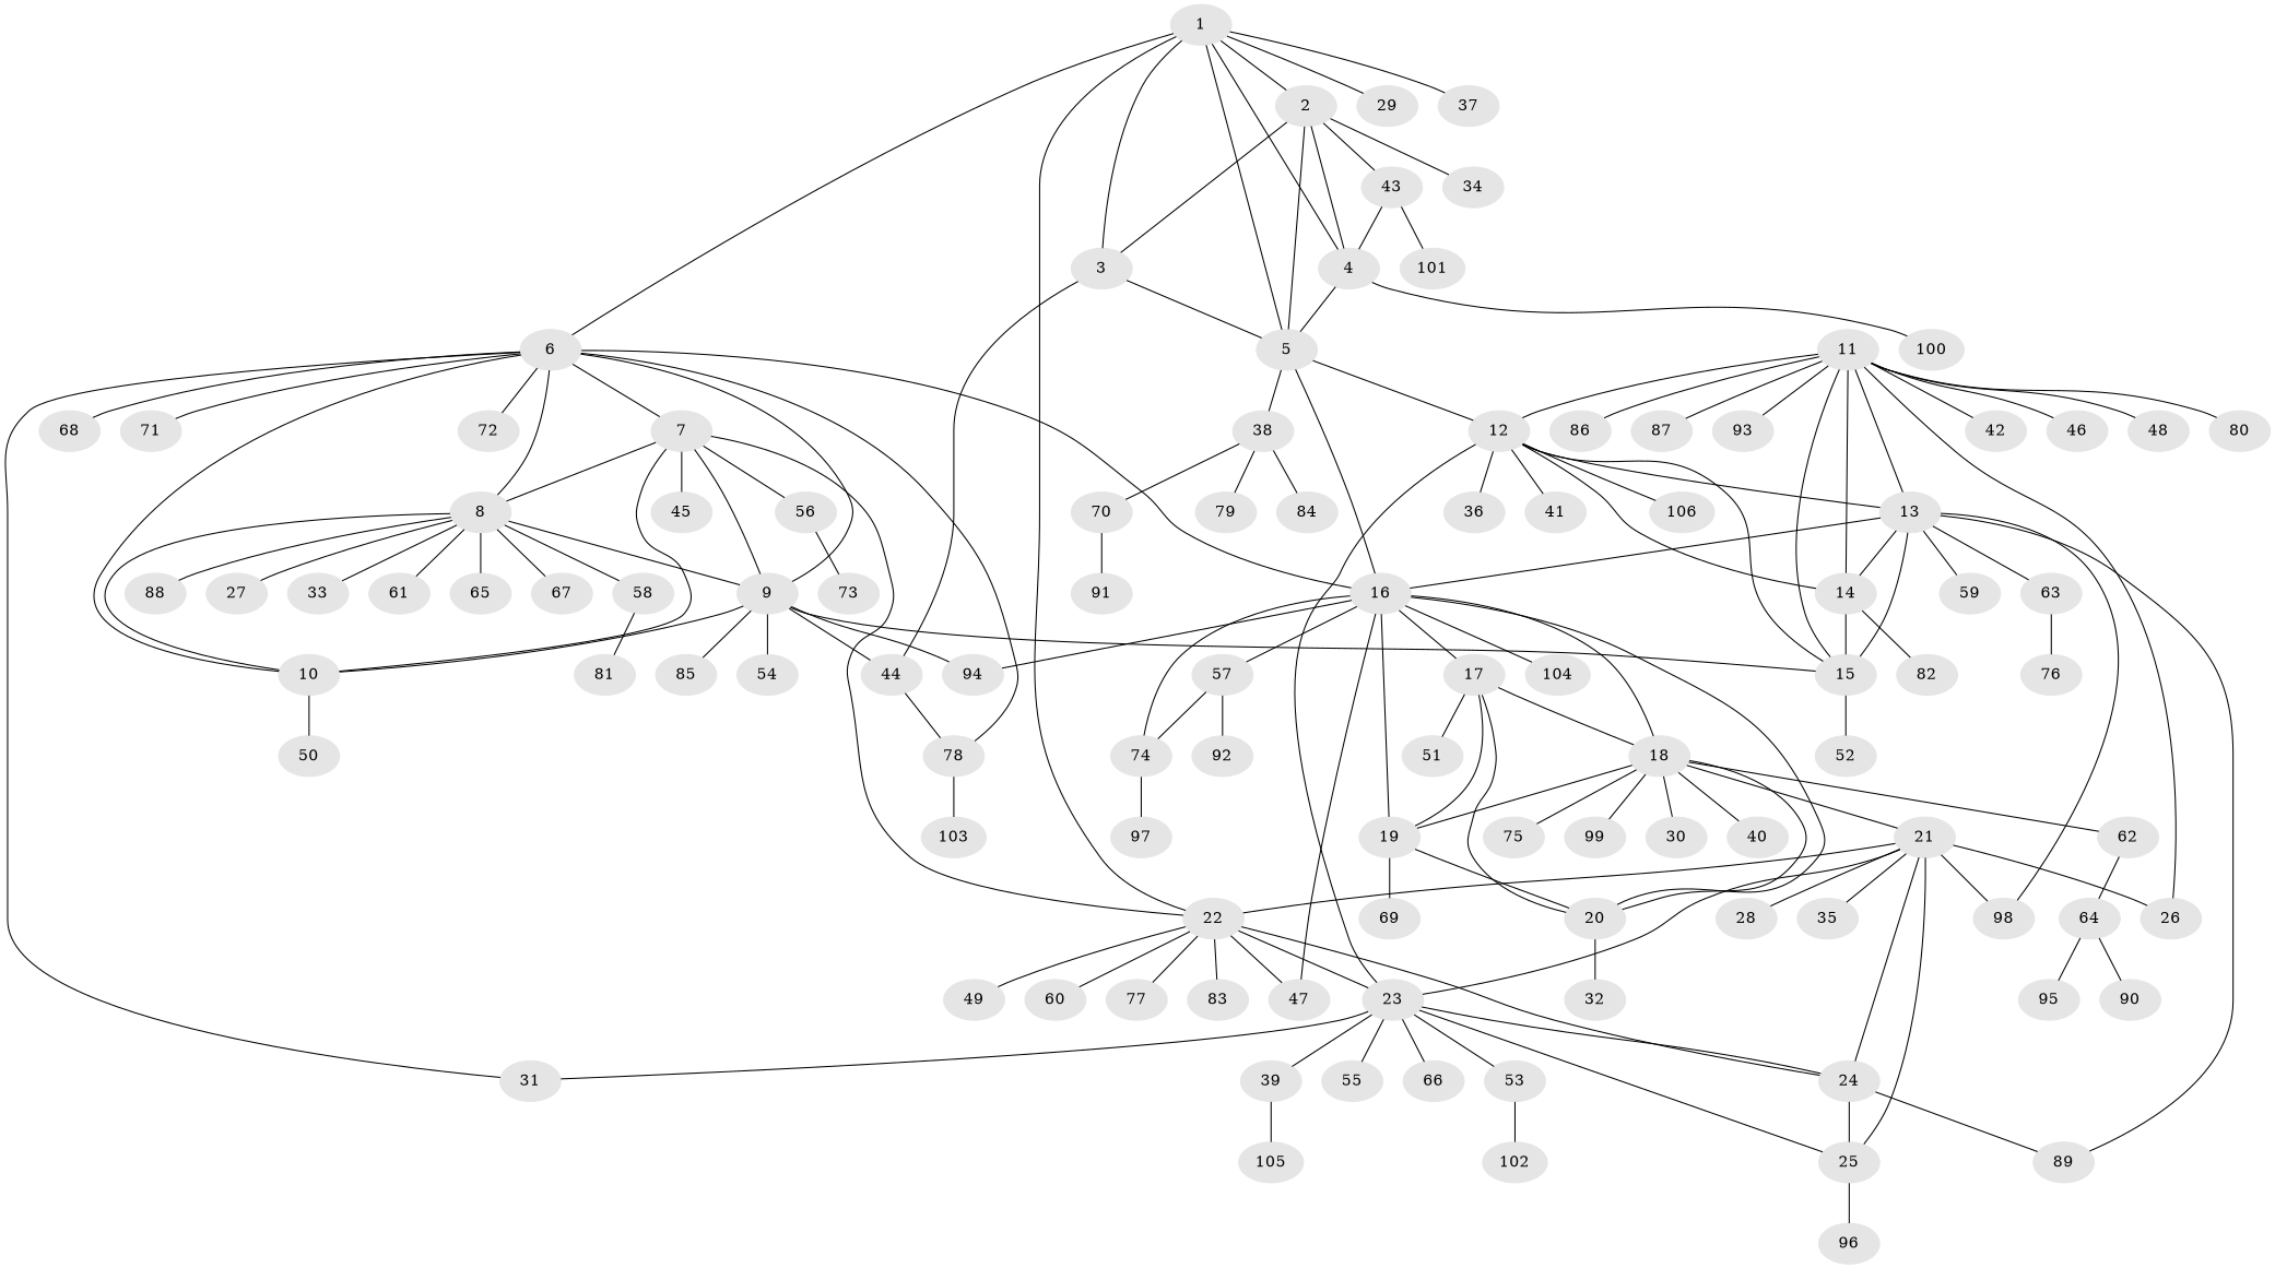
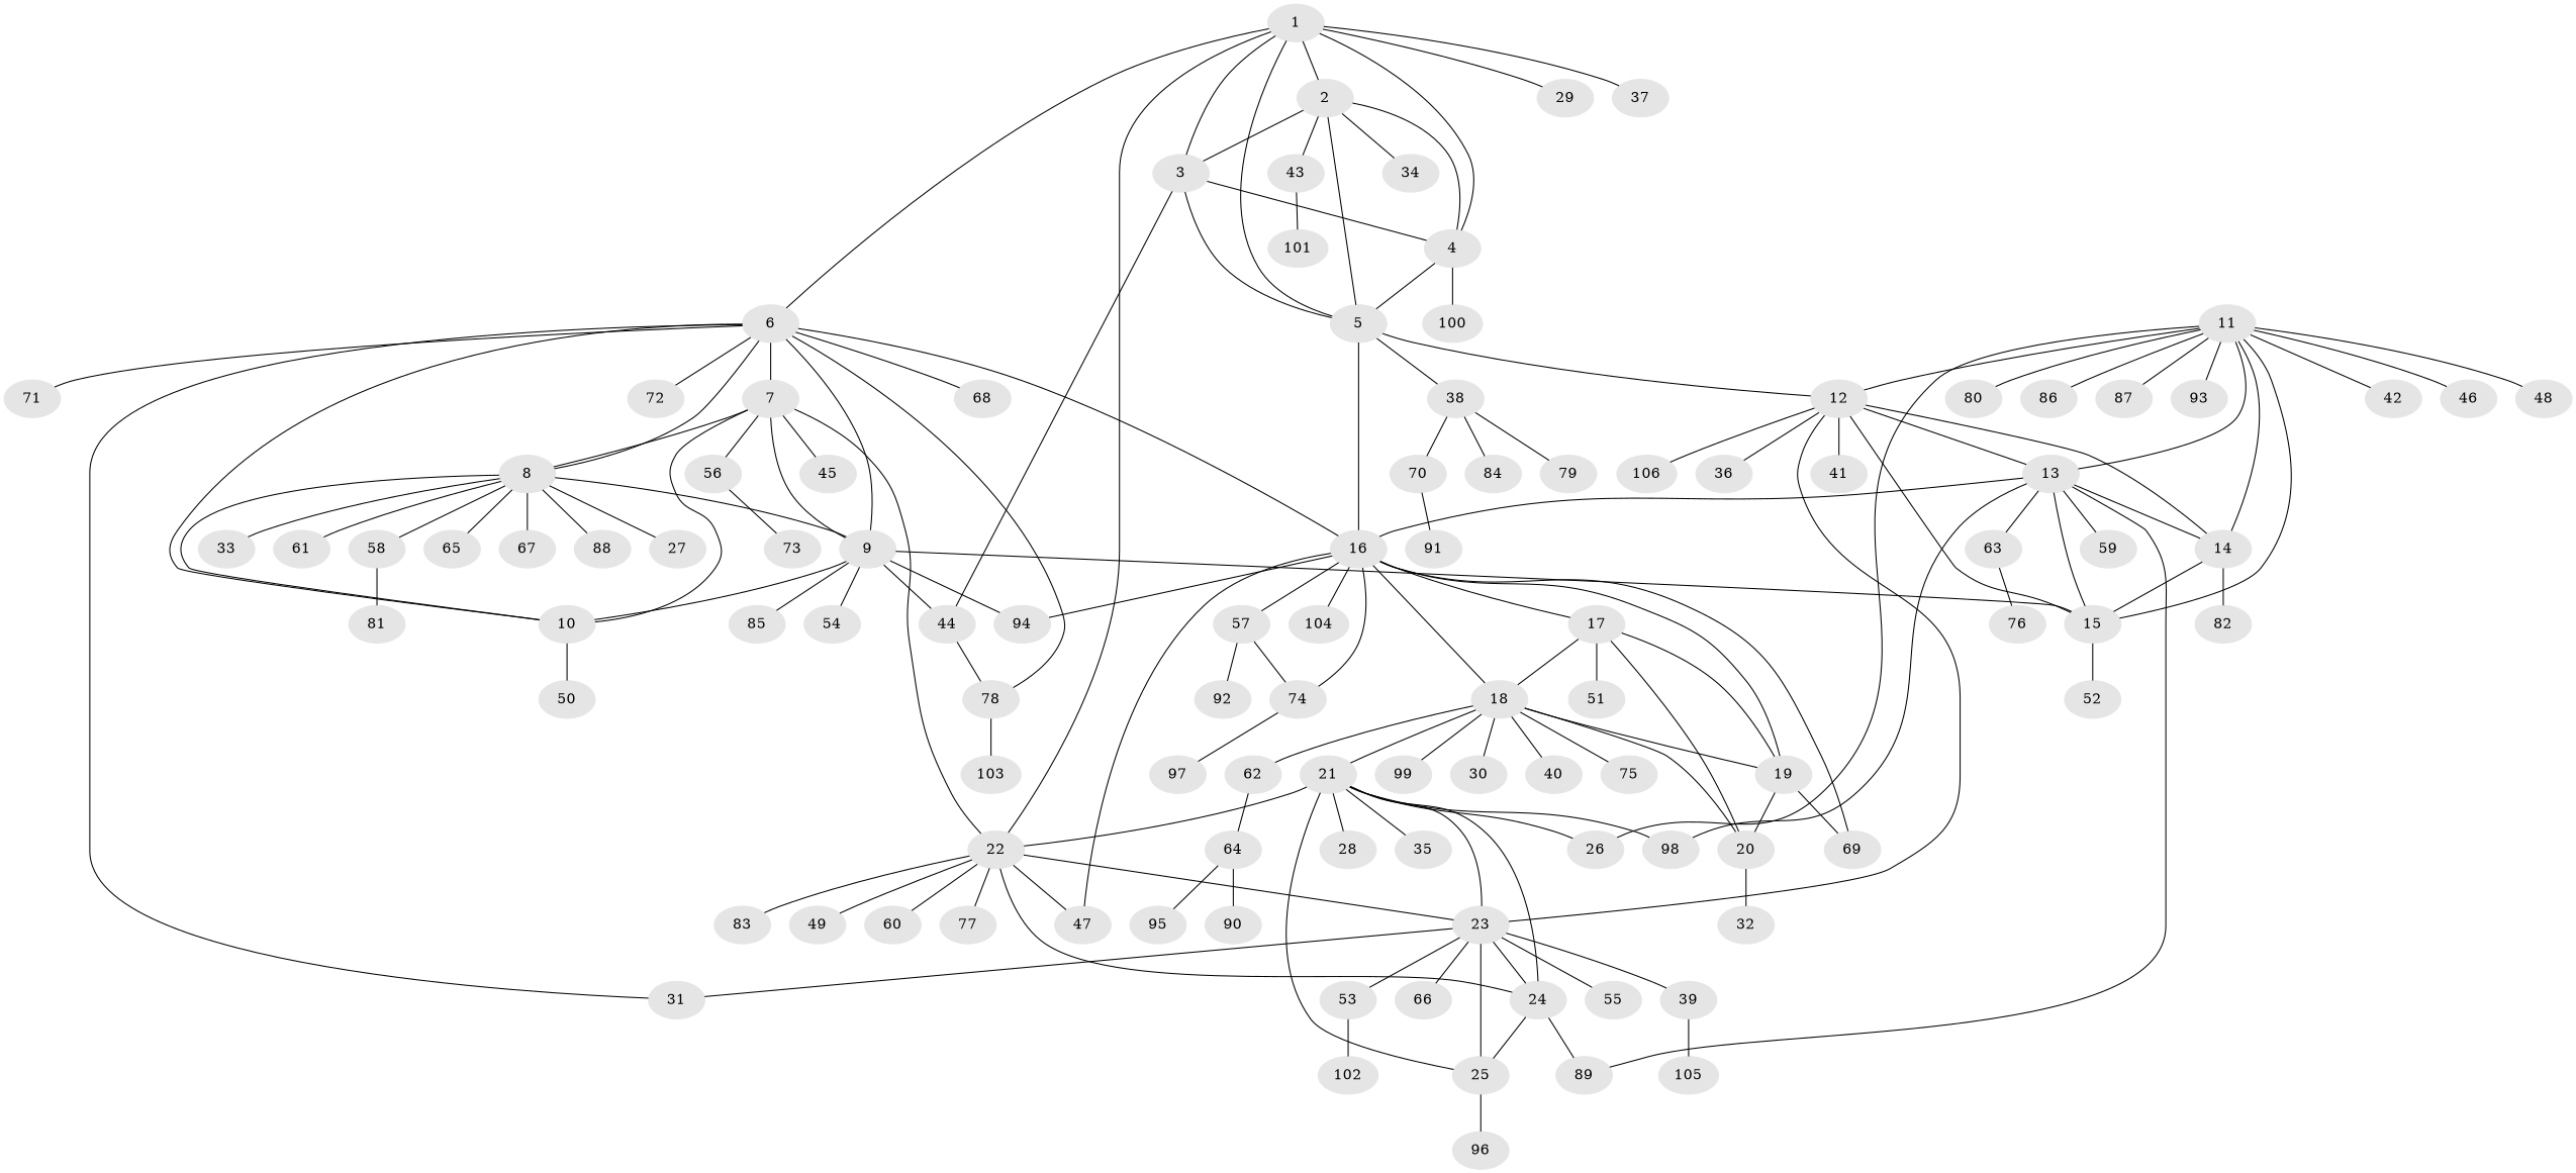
  graph {
    node [color=gray90 style=filled]
    1
    2
    3
    4
    5
    6
    22
    29
    37
    34
    43
    44
    100
    12
    16
    38
    7
    8
    9
    10
    31
    68
    71
    72
    78
    23
    47
    24
    49
    60
    77
    83
    101
    15
    13
    14
    36
    41
    106
    94
    17
    18
    19
    20
    57
    104
    74
    70
    79
    84
    45
    56
    27
    33
    58
    61
    65
    67
    88
    54
    85
    50
    103
    73
    81
    52
    11
    26
    42
    46
    48
    80
    86
    87
    93
    59
    63
    89
    98
    82
    25
    39
    53
    55
    66
    76
    51
    21
    30
    40
    62
    75
    99
    69
    32
    92
    28
    35
    64
    96
    105
    102
    91
    97
    90
    95
    1 -- 2
    1 -- 3
    1 -- 4
    1 -- 5
    1 -- 6
    1 -- 22
    1 -- 29
    1 -- 37
    2 -- 3
    2 -- 4
    2 -- 5
    2 -- 34
    2 -- 43
-   43 -- 4
+   3 -- 4
    3 -- 5
    3 -- 44
    4 -- 5
    4 -- 100
    5 -- 12
    5 -- 16
    5 -- 38
    6 -- 16
    6 -- 7
    6 -- 8
    6 -- 9
    6 -- 10
    6 -- 31
    6 -- 68
    6 -- 71
    6 -- 72
    6 -- 78
    22 -- 23
    22 -- 47
    22 -- 24
    22 -- 49
    22 -- 60
    22 -- 77
    22 -- 83
    43 -- 101
    44 -- 78
    12 -- 23
    12 -- 15
    12 -- 13
    12 -- 14
    12 -- 36
    12 -- 41
    12 -- 106
    16 -- 47
    16 -- 94
    16 -- 17
    16 -- 18
    16 -- 19
-   16 -- 20
+   16 -- 69
    16 -- 57
    16 -- 104
    16 -- 74
    38 -- 70
    38 -- 79
    38 -- 84
    7 -- 22
    7 -- 8
    7 -- 9
    7 -- 10
    7 -- 45
    7 -- 56
    8 -- 9
    8 -- 10
    8 -- 27
    8 -- 33
    8 -- 58
    8 -- 61
    8 -- 65
    8 -- 67
    8 -- 88
    9 -- 44
    9 -- 10
    9 -- 15
    9 -- 94
    9 -- 54
    9 -- 85
    10 -- 50
    78 -- 103
    23 -- 31
    23 -- 24
    23 -- 25
    23 -- 39
    23 -- 53
    23 -- 55
    23 -- 66
    24 -- 89
    24 -- 25
    15 -- 52
    13 -- 16
    13 -- 15
    13 -- 14
    13 -- 59
    13 -- 63
    13 -- 89
    13 -- 98
    14 -- 15
    14 -- 82
    17 -- 18
    17 -- 19
    17 -- 20
    17 -- 51
    18 -- 19
    18 -- 20
    18 -- 21
    18 -- 30
    18 -- 40
    18 -- 62
    18 -- 75
    18 -- 99
    19 -- 20
    19 -- 69
    20 -- 32
    57 -- 74
    57 -- 92
    74 -- 97
    70 -- 91
    56 -- 73
    58 -- 81
    11 -- 12
    11 -- 15
    11 -- 13
    11 -- 14
    11 -- 26
    11 -- 42
    11 -- 46
    11 -- 48
    11 -- 80
    11 -- 86
    11 -- 87
    11 -- 93
    63 -- 76
    25 -- 96
    39 -- 105
    53 -- 102
    21 -- 22
    21 -- 23
    21 -- 24
    21 -- 26
    21 -- 98
    21 -- 25
    21 -- 28
    21 -- 35
    62 -- 64
    64 -- 90
    64 -- 95
  }
